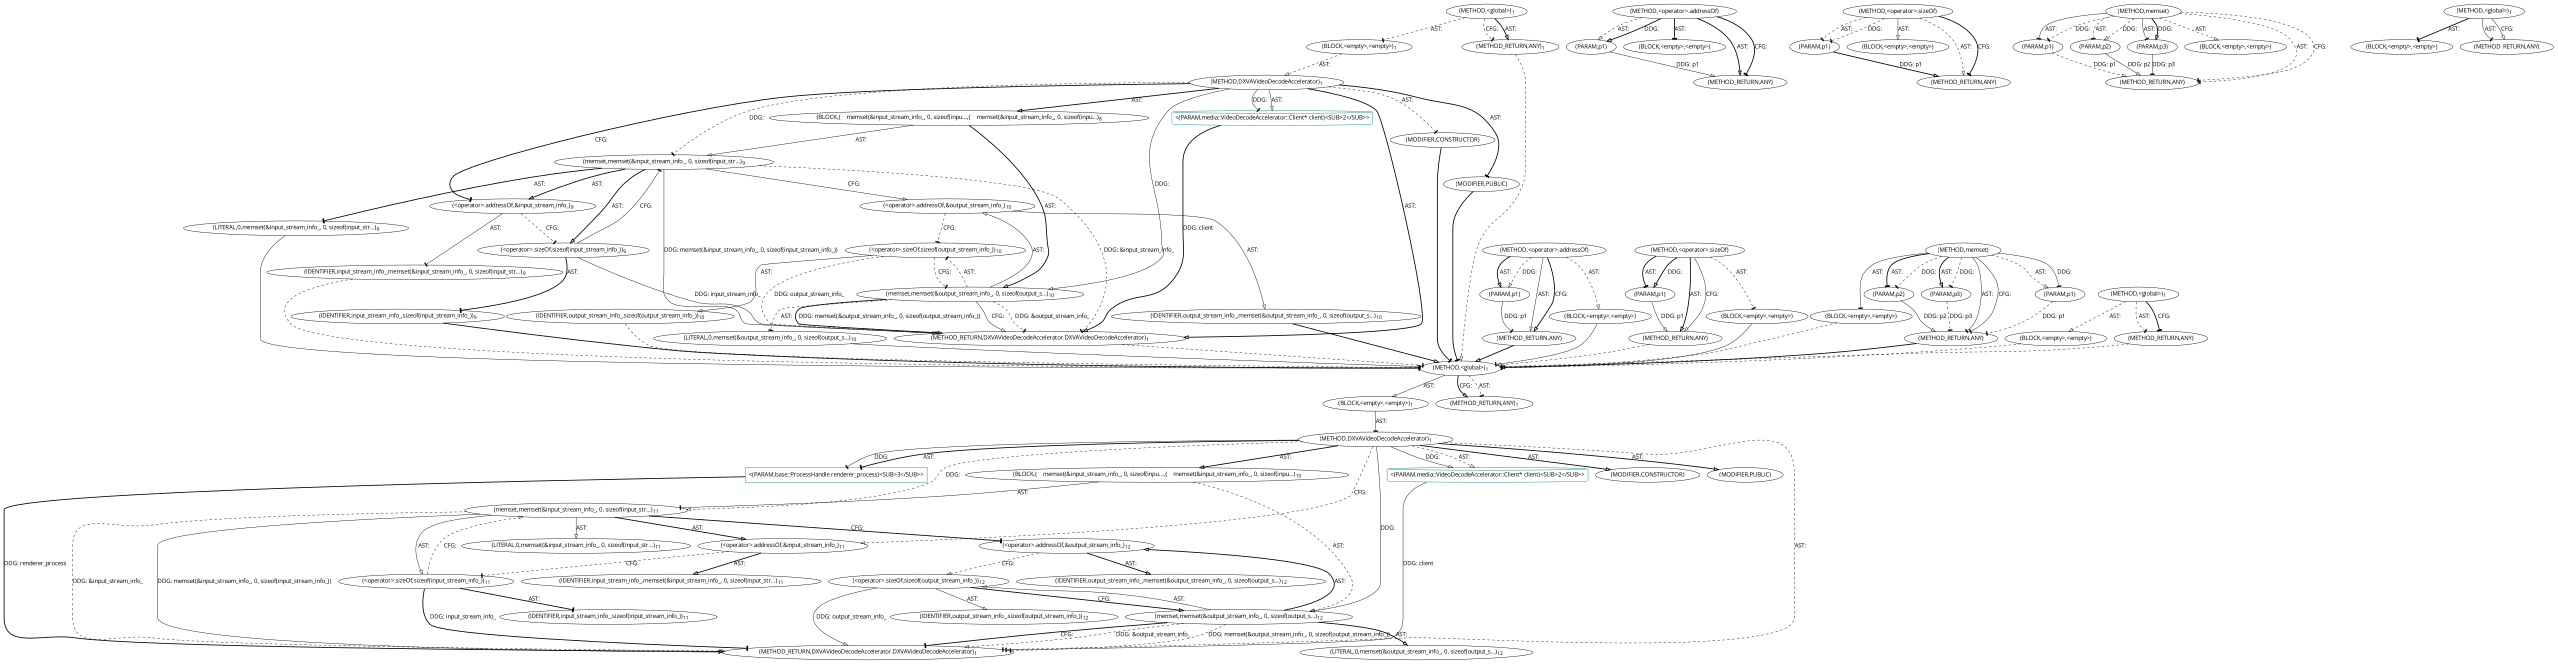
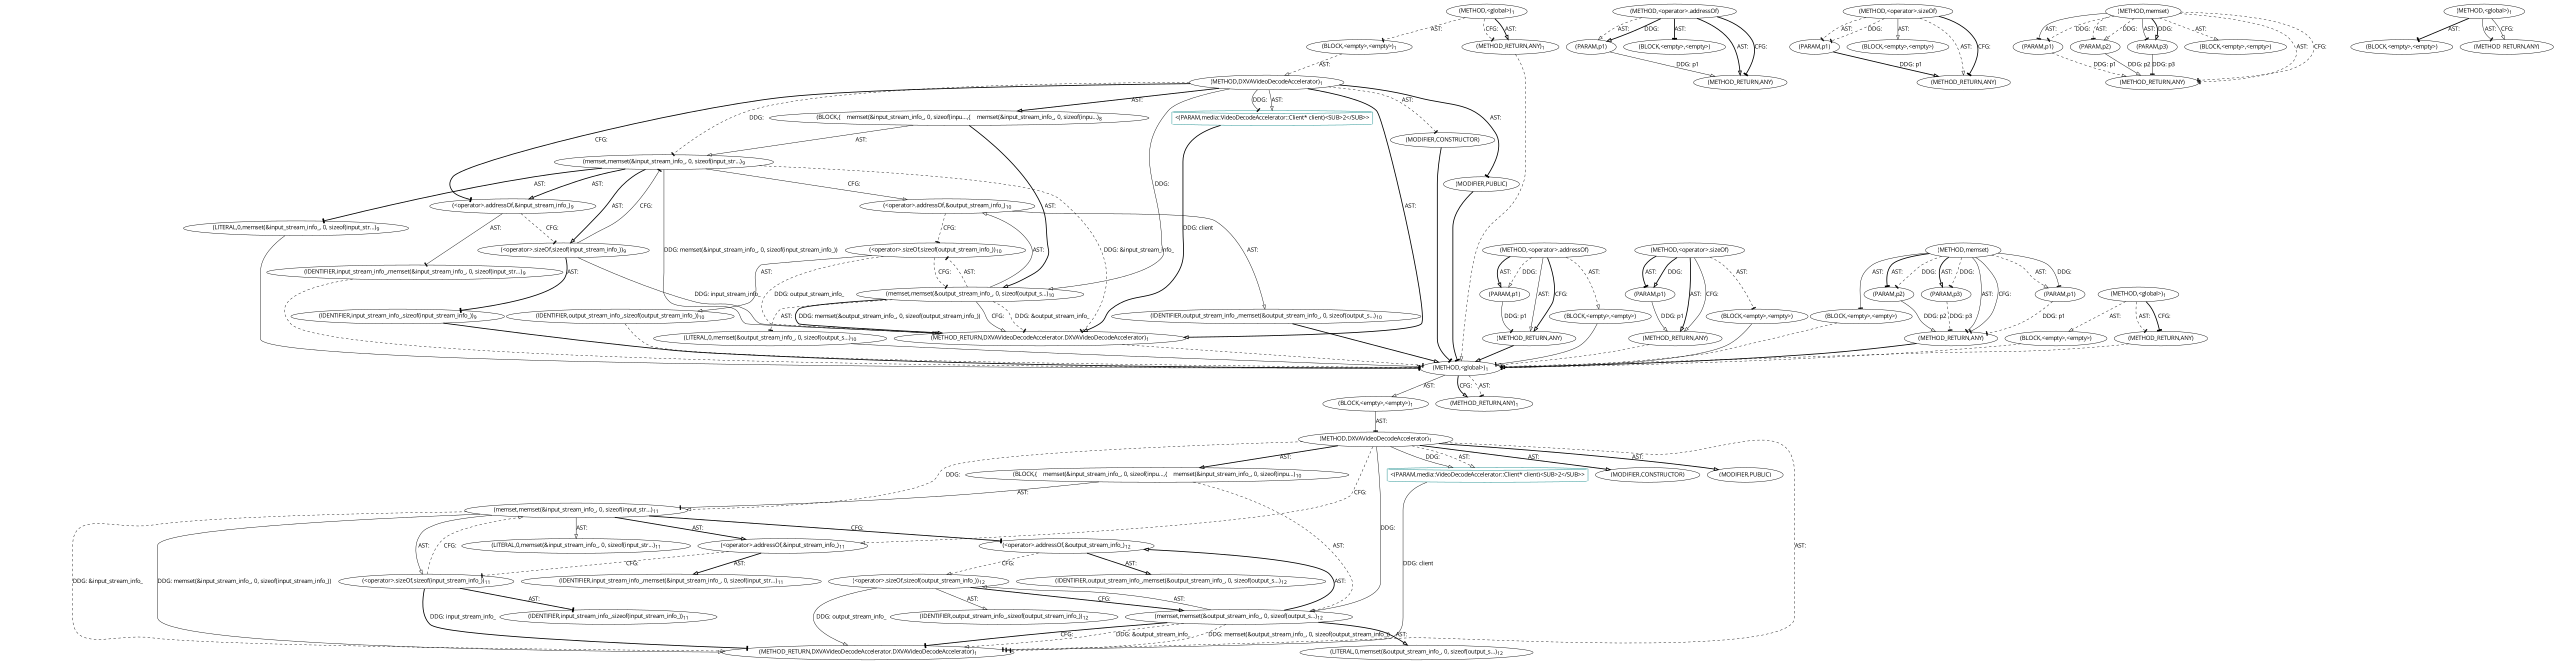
  digraph {
    fontname="Open Sans"
    node [fontname="Open Sans"]
    edge [style=dashed arrowhead=onormal fontname="Open Sans"]
    n1 [label=<(METHOD,&lt;global&gt;)<SUB>1</SUB>>]
    n2 [label=<(BLOCK,&lt;empty&gt;,&lt;empty&gt;)<SUB>1</SUB>>]
    n3 [label=<(METHOD_RETURN,ANY)<SUB>1</SUB>>]
    n4 [label=<(METHOD,DXVAVideoDecodeAccelerator)<SUB>1</SUB>>]
    n5 [label="<(PARAM,media::VideoDecodeAccelerator::Client* client)<SUB>2</SUB>>" color=teal shape=cylinder]
-   n6 [label="<(PARAM,base::ProcessHandle renderer_process)<SUB>3</SUB>>" color=teal shape=box]
    n7 [label=<(BLOCK,{    memset(&amp;input_stream_info_, 0, sizeof(inpu...,{    memset(&amp;input_stream_info_, 0, sizeof(inpu...)<SUB>10</SUB>>]
    n8 [label=<(memset,memset(&amp;input_stream_info_, 0, sizeof(input_str...)<SUB>11</SUB>>]
    n9 [label=<(&lt;operator&gt;.addressOf,&amp;input_stream_info_)<SUB>11</SUB>>]
    n10 [label=<(memset,memset(&amp;output_stream_info_, 0, sizeof(output_s...)<SUB>12</SUB>>]
    n11 [label=<(MODIFIER,CONSTRUCTOR)>]
    n12 [label=<(MODIFIER,PUBLIC)>]
    n13 [label=<(METHOD_RETURN,DXVAVideoDecodeAccelerator.DXVAVideoDecodeAccelerator)<SUB>1</SUB>>]
    n14 [label=<(LITERAL,0,memset(&amp;input_stream_info_, 0, sizeof(input_str...)<SUB>11</SUB>>]
    n15 [label=<(&lt;operator&gt;.sizeOf,sizeof(input_stream_info_))<SUB>11</SUB>>]
    n16 [label=<(&lt;operator&gt;.addressOf,&amp;output_stream_info_)<SUB>12</SUB>>]
    n17 [label=<(IDENTIFIER,input_stream_info_,memset(&amp;input_stream_info_, 0, sizeof(input_str...)<SUB>11</SUB>>]
    n18 [label=<(IDENTIFIER,input_stream_info_,sizeof(input_stream_info_))<SUB>11</SUB>>]
    n19 [label=<(LITERAL,0,memset(&amp;output_stream_info_, 0, sizeof(output_s...)<SUB>12</SUB>>]
    n20 [label=<(&lt;operator&gt;.sizeOf,sizeof(output_stream_info_))<SUB>12</SUB>>]
    n21 [label=<(IDENTIFIER,output_stream_info_,memset(&amp;output_stream_info_, 0, sizeof(output_s...)<SUB>12</SUB>>]
    n22 [label=<(IDENTIFIER,output_stream_info_,sizeof(output_stream_info_))<SUB>12</SUB>>]
    n23 [label=<(METHOD,&lt;operator&gt;.addressOf)>]
    n24 [label=<(PARAM,p1)>]
    n25 [label=<(BLOCK,&lt;empty&gt;,&lt;empty&gt;)>]
    n26 [label=<(METHOD_RETURN,ANY)>]
    n27 [label=<(METHOD,&lt;operator&gt;.sizeOf)>]
    n28 [label=<(PARAM,p1)>]
    n29 [label=<(BLOCK,&lt;empty&gt;,&lt;empty&gt;)>]
    n30 [label=<(METHOD_RETURN,ANY)>]
    n31 [label=<(METHOD,memset)>]
    n32 [label=<(PARAM,p1)>]
    n33 [label=<(PARAM,p2)>]
    n34 [label=<(PARAM,p3)>]
    n35 [label=<(BLOCK,&lt;empty&gt;,&lt;empty&gt;)>]
    n36 [label=<(METHOD_RETURN,ANY)>]
    n37 [label=<(METHOD,&lt;global&gt;)<SUB>1</SUB>>]
    n38 [label=<(BLOCK,&lt;empty&gt;,&lt;empty&gt;)>]
    n39 [label=<(METHOD_RETURN,ANY)>]
    n40 [label=<(METHOD,&lt;global&gt;)<SUB>1</SUB>>]
    n41 [label=<(BLOCK,&lt;empty&gt;,&lt;empty&gt;)<SUB>1</SUB>>]
    n42 [label=<(METHOD_RETURN,ANY)<SUB>1</SUB>>]
    n43 [label=<(METHOD,DXVAVideoDecodeAccelerator)<SUB>1</SUB>>]
    n44 [label="<(PARAM,media::VideoDecodeAccelerator::Client* client)<SUB>2</SUB>>" color=teal shape=cylinder]
    n45 [label=<(BLOCK,{    memset(&amp;input_stream_info_, 0, sizeof(inpu...,{    memset(&amp;input_stream_info_, 0, sizeof(inpu...)<SUB>8</SUB>>]
    n46 [label=<(memset,memset(&amp;input_stream_info_, 0, sizeof(input_str...)<SUB>9</SUB>>]
    n47 [label=<(&lt;operator&gt;.addressOf,&amp;input_stream_info_)<SUB>9</SUB>>]
    n48 [label=<(memset,memset(&amp;output_stream_info_, 0, sizeof(output_s...)<SUB>10</SUB>>]
    n49 [label=<(MODIFIER,CONSTRUCTOR)>]
    n50 [label=<(MODIFIER,PUBLIC)>]
    n51 [label=<(METHOD_RETURN,DXVAVideoDecodeAccelerator.DXVAVideoDecodeAccelerator)<SUB>1</SUB>>]
    n52 [label=<(LITERAL,0,memset(&amp;input_stream_info_, 0, sizeof(input_str...)<SUB>9</SUB>>]
    n53 [label=<(&lt;operator&gt;.sizeOf,sizeof(input_stream_info_))<SUB>9</SUB>>]
    n54 [label=<(&lt;operator&gt;.addressOf,&amp;output_stream_info_)<SUB>10</SUB>>]
    n55 [label=<(IDENTIFIER,input_stream_info_,memset(&amp;input_stream_info_, 0, sizeof(input_str...)<SUB>9</SUB>>]
    n56 [label=<(IDENTIFIER,input_stream_info_,sizeof(input_stream_info_))<SUB>9</SUB>>]
    n57 [label=<(LITERAL,0,memset(&amp;output_stream_info_, 0, sizeof(output_s...)<SUB>10</SUB>>]
    n58 [label=<(&lt;operator&gt;.sizeOf,sizeof(output_stream_info_))<SUB>10</SUB>>]
    n59 [label=<(IDENTIFIER,output_stream_info_,memset(&amp;output_stream_info_, 0, sizeof(output_s...)<SUB>10</SUB>>]
    n60 [label=<(IDENTIFIER,output_stream_info_,sizeof(output_stream_info_))<SUB>10</SUB>>]
    n61 [label=<(METHOD,&lt;operator&gt;.addressOf)>]
    n62 [label=<(PARAM,p1)>]
    n63 [label=<(BLOCK,&lt;empty&gt;,&lt;empty&gt;)>]
    n64 [label=<(METHOD_RETURN,ANY)>]
    n65 [label=<(METHOD,&lt;operator&gt;.sizeOf)>]
    n66 [label=<(PARAM,p1)>]
    n67 [label=<(BLOCK,&lt;empty&gt;,&lt;empty&gt;)>]
    n68 [label=<(METHOD_RETURN,ANY)>]
    n69 [label=<(METHOD,memset)>]
    n70 [label=<(PARAM,p1)>]
    n71 [label=<(PARAM,p2)>]
    n72 [label=<(PARAM,p3)>]
    n73 [label=<(BLOCK,&lt;empty&gt;,&lt;empty&gt;)>]
    n74 [label=<(METHOD_RETURN,ANY)>]
    n75 [label=<(METHOD,&lt;global&gt;)<SUB>1</SUB>>]
    n76 [label=<(BLOCK,&lt;empty&gt;,&lt;empty&gt;)>]
    n77 [label=<(METHOD_RETURN,ANY)>]
    n1 -> n2 [label="AST: " style=solid]
    n1 -> n3 [label="AST: " arrowhead=tee]
    n1 -> n3 [label="CFG: " style=bold]
    n2 -> n4 [label="AST: " style=solid arrowhead=tee]
    n4 -> n5 [label="AST: "]
    n4 -> n5 [label="DDG: " style=solid]
-   n4 -> n6 [label="AST: " style=bold arrowhead=tee]
-   n4 -> n6 [label="DDG: " style=solid arrowhead=tee]
    n4 -> n7 [label="AST: " style=bold]
    n4 -> n8 [label="DDG: "]
    n4 -> n9 [label="CFG: "]
    n4 -> n10 [label="DDG: " style=solid]
    n4 -> n11 [label="AST: " style=bold]
    n4 -> n12 [label="AST: " style=bold]
    n4 -> n13 [label="AST: " arrowhead=tee]
    n5 -> n13 [label="DDG: client" style=solid arrowhead=tee]
-   n6 -> n13 [label="DDG: renderer_process" style=bold]
    n7 -> n8 [label="AST: " style=solid arrowhead=tee]
    n7 -> n10 [label="AST: "]
    n8 -> n9 [label="AST: " style=bold]
    n8 -> n13 [label="DDG: &amp;input_stream_info_"]
    n8 -> n13 [label="DDG: memset(&amp;input_stream_info_, 0, sizeof(input_stream_info_))" style=solid]
    n8 -> n14 [label="AST: " style=solid]
    n8 -> n15 [label="AST: " style=solid]
    n8 -> n16 [label="CFG: " style=bold arrowhead=tee]
    n9 -> n15 [label="CFG: " arrowhead=tee]
    n9 -> n17 [label="AST: " style=bold]
    n10 -> n13 [label="CFG: " style=bold arrowhead=tee]
    n10 -> n13 [label="DDG: &amp;output_stream_info_"]
    n10 -> n13 [label="DDG: memset(&amp;output_stream_info_, 0, sizeof(output_stream_info_))" arrowhead=tee]
    n10 -> n16 [label="AST: " style=bold]
    n10 -> n19 [label="AST: " style=bold]
    n10 -> n20 [label="AST: " style=solid]
    n15 -> n8 [label="CFG: "]
    n15 -> n13 [label="DDG: input_stream_info_" style=bold arrowhead=tee]
    n15 -> n18 [label="AST: " style=bold arrowhead=tee]
    n16 -> n20 [label="CFG: "]
    n16 -> n21 [label="AST: " style=bold]
    n20 -> n10 [label="CFG: " style=bold]
    n20 -> n13 [label="DDG: output_stream_info_" style=solid]
    n20 -> n22 [label="AST: " style=solid]
    n23 -> n24 [label="AST: "]
    n23 -> n24 [label="DDG: " style=bold]
    n23 -> n25 [label="AST: " style=bold arrowhead=tee]
    n23 -> n26 [label="AST: " style=bold]
    n23 -> n26 [label="CFG: " style=bold arrowhead=tee]
    n24 -> n26 [label="DDG: p1" style=solid]
    n27 -> n28 [label="AST: " arrowhead=tee]
    n27 -> n28 [label="DDG: " arrowhead=tee]
    n27 -> n29 [label="AST: " style=solid]
    n27 -> n30 [label="AST: "]
    n27 -> n30 [label="CFG: " style=bold arrowhead=tee]
    n28 -> n30 [label="DDG: p1" style=bold]
    n31 -> n32 [label="AST: " style=solid arrowhead=tee]
    n31 -> n32 [label="DDG: " arrowhead=tee]
    n31 -> n33 [label="AST: " arrowhead=tee]
    n31 -> n33 [label="DDG: "]
    n31 -> n34 [label="AST: " style=solid arrowhead=tee]
    n31 -> n34 [label="DDG: " style=bold]
    n31 -> n35 [label="AST: "]
    n31 -> n36 [label="AST: " arrowhead=tee]
    n31 -> n36 [label="CFG: " arrowhead=tee]
    n32 -> n36 [label="DDG: p1"]
    n33 -> n36 [label="DDG: p2" style=solid]
    n34 -> n36 [label="DDG: p3" style=solid arrowhead=tee]
    n37 -> n38 [label="AST: " style=bold arrowhead=tee]
    n37 -> n39 [label="AST: " style=solid arrowhead=tee]
    n37 -> n39 [label="CFG: " style=solid]
    n40 -> n41 [label="AST: " arrowhead=tee]
    n40 -> n42 [label="AST: " style=bold]
    n40 -> n42 [label="CFG: " arrowhead=tee]
    n41 -> n43 [label="AST: "]
    n42 -> n1
    n43 -> n44 [label="AST: " style=solid]
    n43 -> n44 [label="DDG: " style=solid arrowhead=tee]
    n43 -> n45 [label="AST: " style=bold]
    n43 -> n46 [label="DDG: " arrowhead=tee]
    n43 -> n47 [label="CFG: " style=bold arrowhead=tee]
    n43 -> n48 [label="DDG: " style=solid]
    n43 -> n49 [label="AST: " arrowhead=tee]
    n43 -> n50 [label="AST: " style=bold arrowhead=tee]
    n43 -> n51 [label="AST: " style=bold]
    n44 -> n51 [label="DDG: client" style=bold]
    n45 -> n46 [label="AST: " style=solid]
    n45 -> n48 [label="AST: " style=bold]
    n46 -> n47 [label="AST: " style=bold]
    n46 -> n51 [label="DDG: &amp;input_stream_info_" arrowhead=tee]
    n46 -> n51 [label="DDG: memset(&amp;input_stream_info_, 0, sizeof(input_stream_info_))" style=solid]
    n46 -> n52 [label="AST: " style=bold arrowhead=tee]
    n46 -> n53 [label="AST: " style=bold]
    n46 -> n54 [label="CFG: " style=solid]
    n47 -> n53 [label="CFG: " arrowhead=tee]
    n47 -> n55 [label="AST: " style=solid arrowhead=tee]
    n48 -> n51 [label="CFG: " style=solid]
    n48 -> n51 [label="DDG: &amp;output_stream_info_" arrowhead=tee]
    n48 -> n51 [label="DDG: memset(&amp;output_stream_info_, 0, sizeof(output_stream_info_))" style=bold]
    n48 -> n54 [label="AST: " style=solid]
    n48 -> n57 [label="AST: " arrowhead=tee]
    n48 -> n58 [label="AST: " arrowhead=tee]
    n49 -> n1 [style=bold arrowhead=tee]
    n50 -> n1 [style=bold arrowhead=tee]
    n51 -> n1 [arrowhead=tee]
    n52 -> n1 [style=solid arrowhead=tee]
    n53 -> n46 [label="CFG: " style=solid arrowhead=tee]
    n53 -> n51 [label="DDG: input_stream_info_" style=solid]
    n53 -> n56 [label="AST: " style=bold arrowhead=tee]
    n54 -> n58 [label="CFG: " arrowhead=tee]
    n54 -> n59 [label="AST: " style=solid]
    n55 -> n1 [arrowhead=tee]
    n56 -> n1 [style=bold arrowhead=tee]
    n57 -> n1 [style=solid]
    n58 -> n48 [label="CFG: " arrowhead=tee]
    n58 -> n51 [label="DDG: output_stream_info_"]
    n58 -> n60 [label="AST: " style=solid]
    n59 -> n1 [style=bold]
    n60 -> n1 [arrowhead=tee]
    n61 -> n62 [label="AST: " style=bold]
    n61 -> n62 [label="DDG: "]
    n61 -> n63 [label="AST: "]
    n61 -> n64 [label="AST: " style=solid]
    n61 -> n64 [label="CFG: " style=bold]
    n62 -> n64 [label="DDG: p1" style=solid arrowhead=tee]
    n63 -> n1 [style=solid arrowhead=tee]
    n64 -> n1 [style=bold]
    n65 -> n66 [label="AST: " style=bold arrowhead=tee]
    n65 -> n66 [label="DDG: " style=bold]
    n65 -> n67 [label="AST: " arrowhead=tee]
    n65 -> n68 [label="AST: " style=bold]
    n65 -> n68 [label="CFG: " style=solid]
    n66 -> n68 [label="DDG: p1" style=solid]
    n67 -> n1 [style=solid arrowhead=tee]
    n68 -> n1
    n69 -> n70 [label="AST: "]
    n69 -> n70 [label="DDG: " style=solid arrowhead=tee]
    n69 -> n71 [label="AST: " style=bold arrowhead=tee]
    n69 -> n71 [label="DDG: " arrowhead=tee]
    n69 -> n72 [label="AST: " style=bold]
    n69 -> n72 [label="DDG: " arrowhead=tee]
    n69 -> n73 [label="AST: " style=solid arrowhead=tee]
    n69 -> n74 [label="AST: " style=solid arrowhead=tee]
    n69 -> n74 [label="CFG: " style=solid arrowhead=tee]
    n70 -> n74 [label="DDG: p1" arrowhead=tee]
    n71 -> n74 [label="DDG: p2" style=solid]
    n72 -> n74 [label="DDG: p3" arrowhead=tee]
    n73 -> n1 [arrowhead=tee]
    n74 -> n1 [style=bold]
    n75 -> n76 [label="AST: "]
    n75 -> n77 [label="AST: " arrowhead=tee]
    n75 -> n77 [label="CFG: " style=bold arrowhead=tee]
    n76 -> n1
    n77 -> n1
  }
